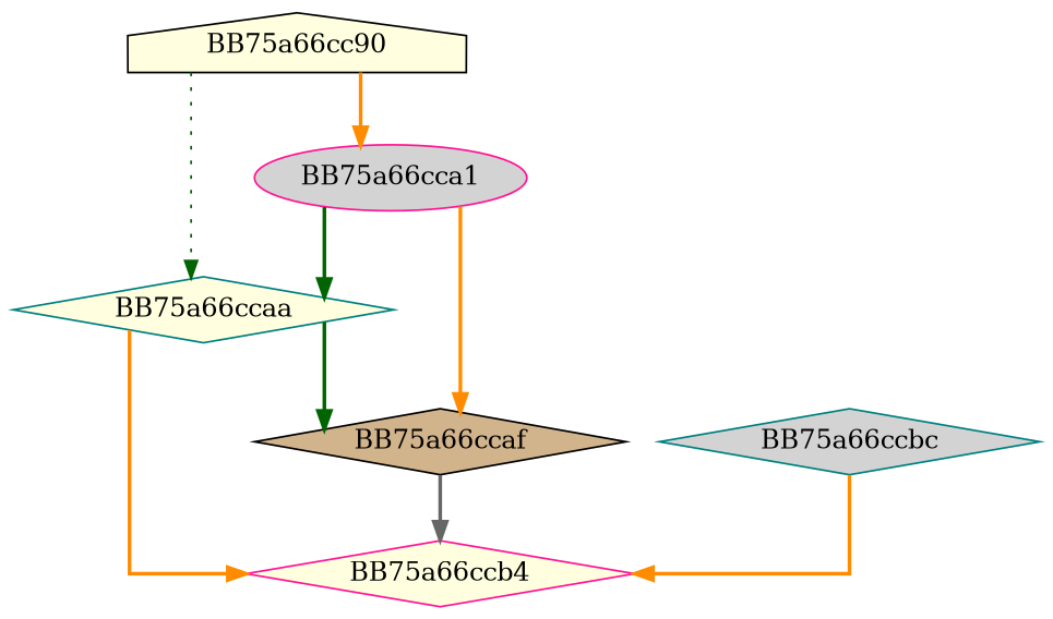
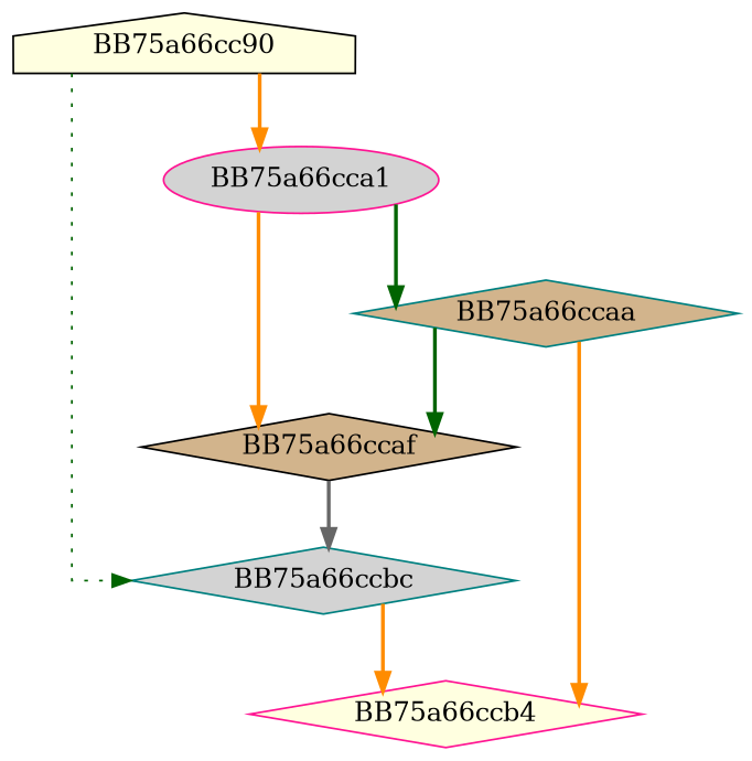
  digraph {
    fontname="DejaVu Serif"
    splines=ortho
    node [color=black fillcolor=lightyellow fontname="DejaVu Serif" shape=diamond style=filled]
    edge [color=darkorange fontname="DejaVu Serif" style=bold]
    BB75a66cc90 [shape=house]
    BB75a66ccbc [color=teal fillcolor=lightgrey]
    BB75a66cca1 [color=deeppink fillcolor=lightgrey shape=ellipse]
    BB75a66ccb4 [color=deeppink]
-   BB75a66ccaa [color=teal]
+   BB75a66ccaa [color=teal fillcolor=tan]
    BB75a66ccaf [fillcolor=tan]
-   BB75a66cc90 -> BB75a66ccaa [color=darkgreen style=dotted]
+   BB75a66cc90 -> BB75a66ccbc [color=darkgreen style=dotted]
    BB75a66cc90 -> BB75a66cca1
    BB75a66ccbc -> BB75a66ccb4
    BB75a66cca1 -> BB75a66ccaa [color=darkgreen]
    BB75a66cca1 -> BB75a66ccaf
    BB75a66ccaa -> BB75a66ccb4
    BB75a66ccaa -> BB75a66ccaf [color=darkgreen]
-   BB75a66ccaf -> BB75a66ccb4 [color=gray40]
+   BB75a66ccaf -> BB75a66ccbc [color=gray40]
  }
